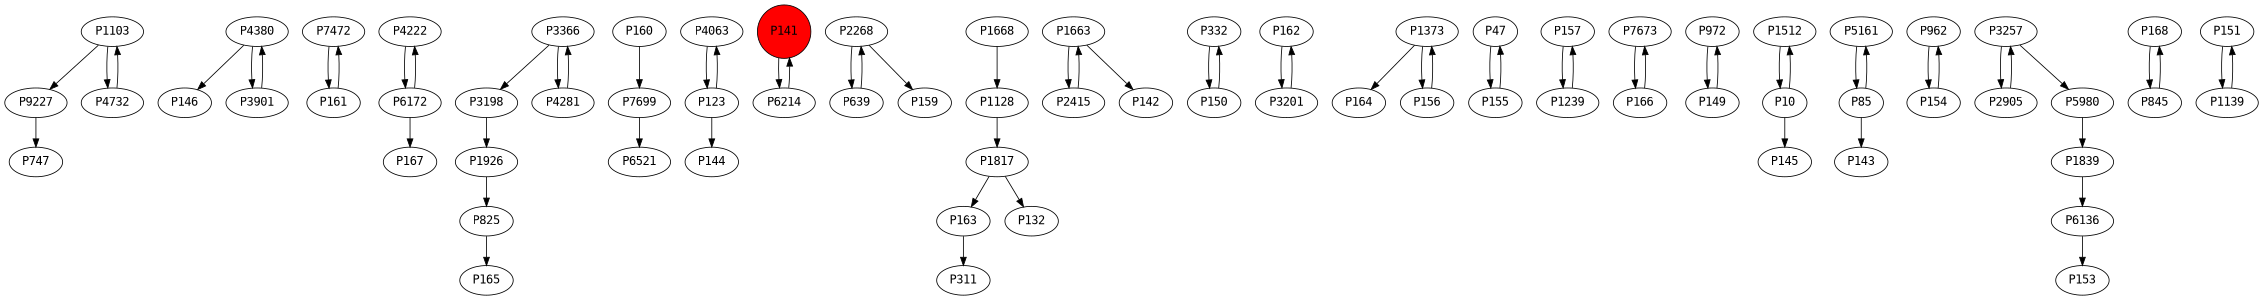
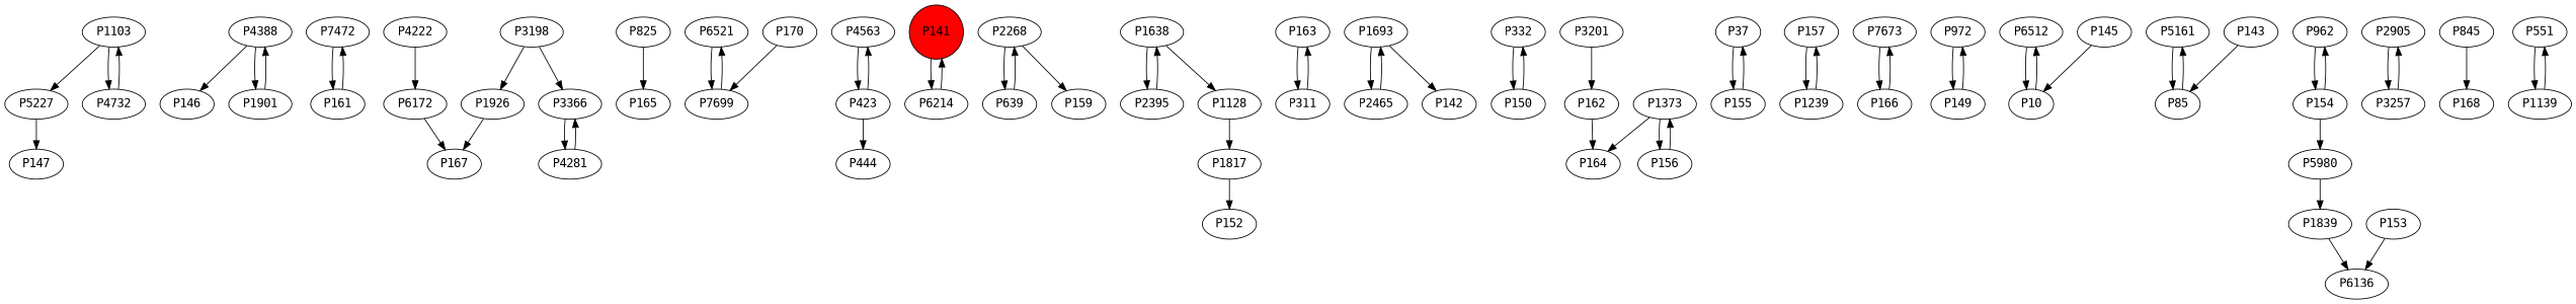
  digraph {
    fontname="DejaVu Sans Mono"
    node [fontname="DejaVu Sans Mono"]
    edge [fontname="DejaVu Sans Mono"]
    P1103
-   P5227 [label=P9227]
+   P5227
    P4732
-   P147 [label=P747]
-   P4388 [label=P4380]
+   P147
+   P4388
    P146
-   P1901 [label=P3901]
+   P1901
    P7472
    P161
    P4222
    P6172
    P167
    P1926
    P825
    P165
    P6521
    P7699
-   P160
-   P4063
-   P123
-   P144
+   P160 [label=P170]
+   P4063 [label=P4563]
+   P123 [label=P423]
+   P144 [label=P444]
    P141 [fillcolor=red shape=circle style=filled]
    P6214
    P2268
    P639
    P159
-   P1668
+   P1668 [label=P1638]
+   P2395
    P1128
    P1817
    P163
    P311
-   P1663
-   P2465 [label=P2415]
+   P1663 [label=P1693]
+   P2465
    P142
    P332
    P150
-   P152 [label=P132]
+   P152
    P162
    P3201
    P1373
    P164
    P156
-   P47
+   P47 [label=P37]
    P155
    P3366
    P3198
    P4281
    P157
    P1239
    P7673
    P166
    P972
    P149
-   P6512 [label=P1512]
+   P6512
    P10
    P145
    P5161
    P85
    P143
    P962
    P154
    P5980
    P1839
    P6136
    P153
    P2905
    P3257
    P168
    P845
-   P151
+   P151 [label=P551]
    P1139
    P1103 -> P5227
    P1103 -> P4732
    P5227 -> P147
    P4732 -> P1103
    P4388 -> P146
    P4388 -> P1901
    P1901 -> P4388
    P7472 -> P161
    P161 -> P7472
    P4222 -> P6172
-   P6172 -> P4222
    P6172 -> P167
-   P1926 -> P825
+   P1926 -> P167
    P825 -> P165
+   P6521 -> P7699
    P7699 -> P6521
    P160 -> P7699
    P4063 -> P123
    P123 -> P4063
    P123 -> P144
    P141 -> P6214
    P6214 -> P141
    P2268 -> P639
    P2268 -> P159
    P639 -> P2268
+   P1668 -> P2395
    P1668 -> P1128
+   P2395 -> P1668
    P1128 -> P1817
    P1817 -> P152
    P163 -> P311
-   P1817 -> P163
+   P311 -> P163
    P1663 -> P2465
    P1663 -> P142
    P2465 -> P1663
    P332 -> P150
    P150 -> P332
-   P162 -> P3201
+   P162 -> P164
    P3201 -> P162
    P1373 -> P164
    P1373 -> P156
    P156 -> P1373
    P47 -> P155
    P155 -> P47
-   P3366 -> P3198
+   P3198 -> P3366
    P3366 -> P4281
    P3198 -> P1926
    P4281 -> P3366
    P157 -> P1239
    P1239 -> P157
    P7673 -> P166
    P166 -> P7673
    P972 -> P149
    P149 -> P972
    P6512 -> P10
    P10 -> P6512
-   P10 -> P145
+   P145 -> P10
    P5161 -> P85
    P85 -> P5161
-   P85 -> P143
+   P143 -> P85
    P962 -> P154
    P154 -> P962
    P5980 -> P1839
    P1839 -> P6136
-   P6136 -> P153
+   P153 -> P6136
    P2905 -> P3257
-   P3257 -> P5980
+   P154 -> P5980
    P3257 -> P2905
-   P168 -> P845
    P845 -> P168
    P151 -> P1139
    P1139 -> P151
  }
